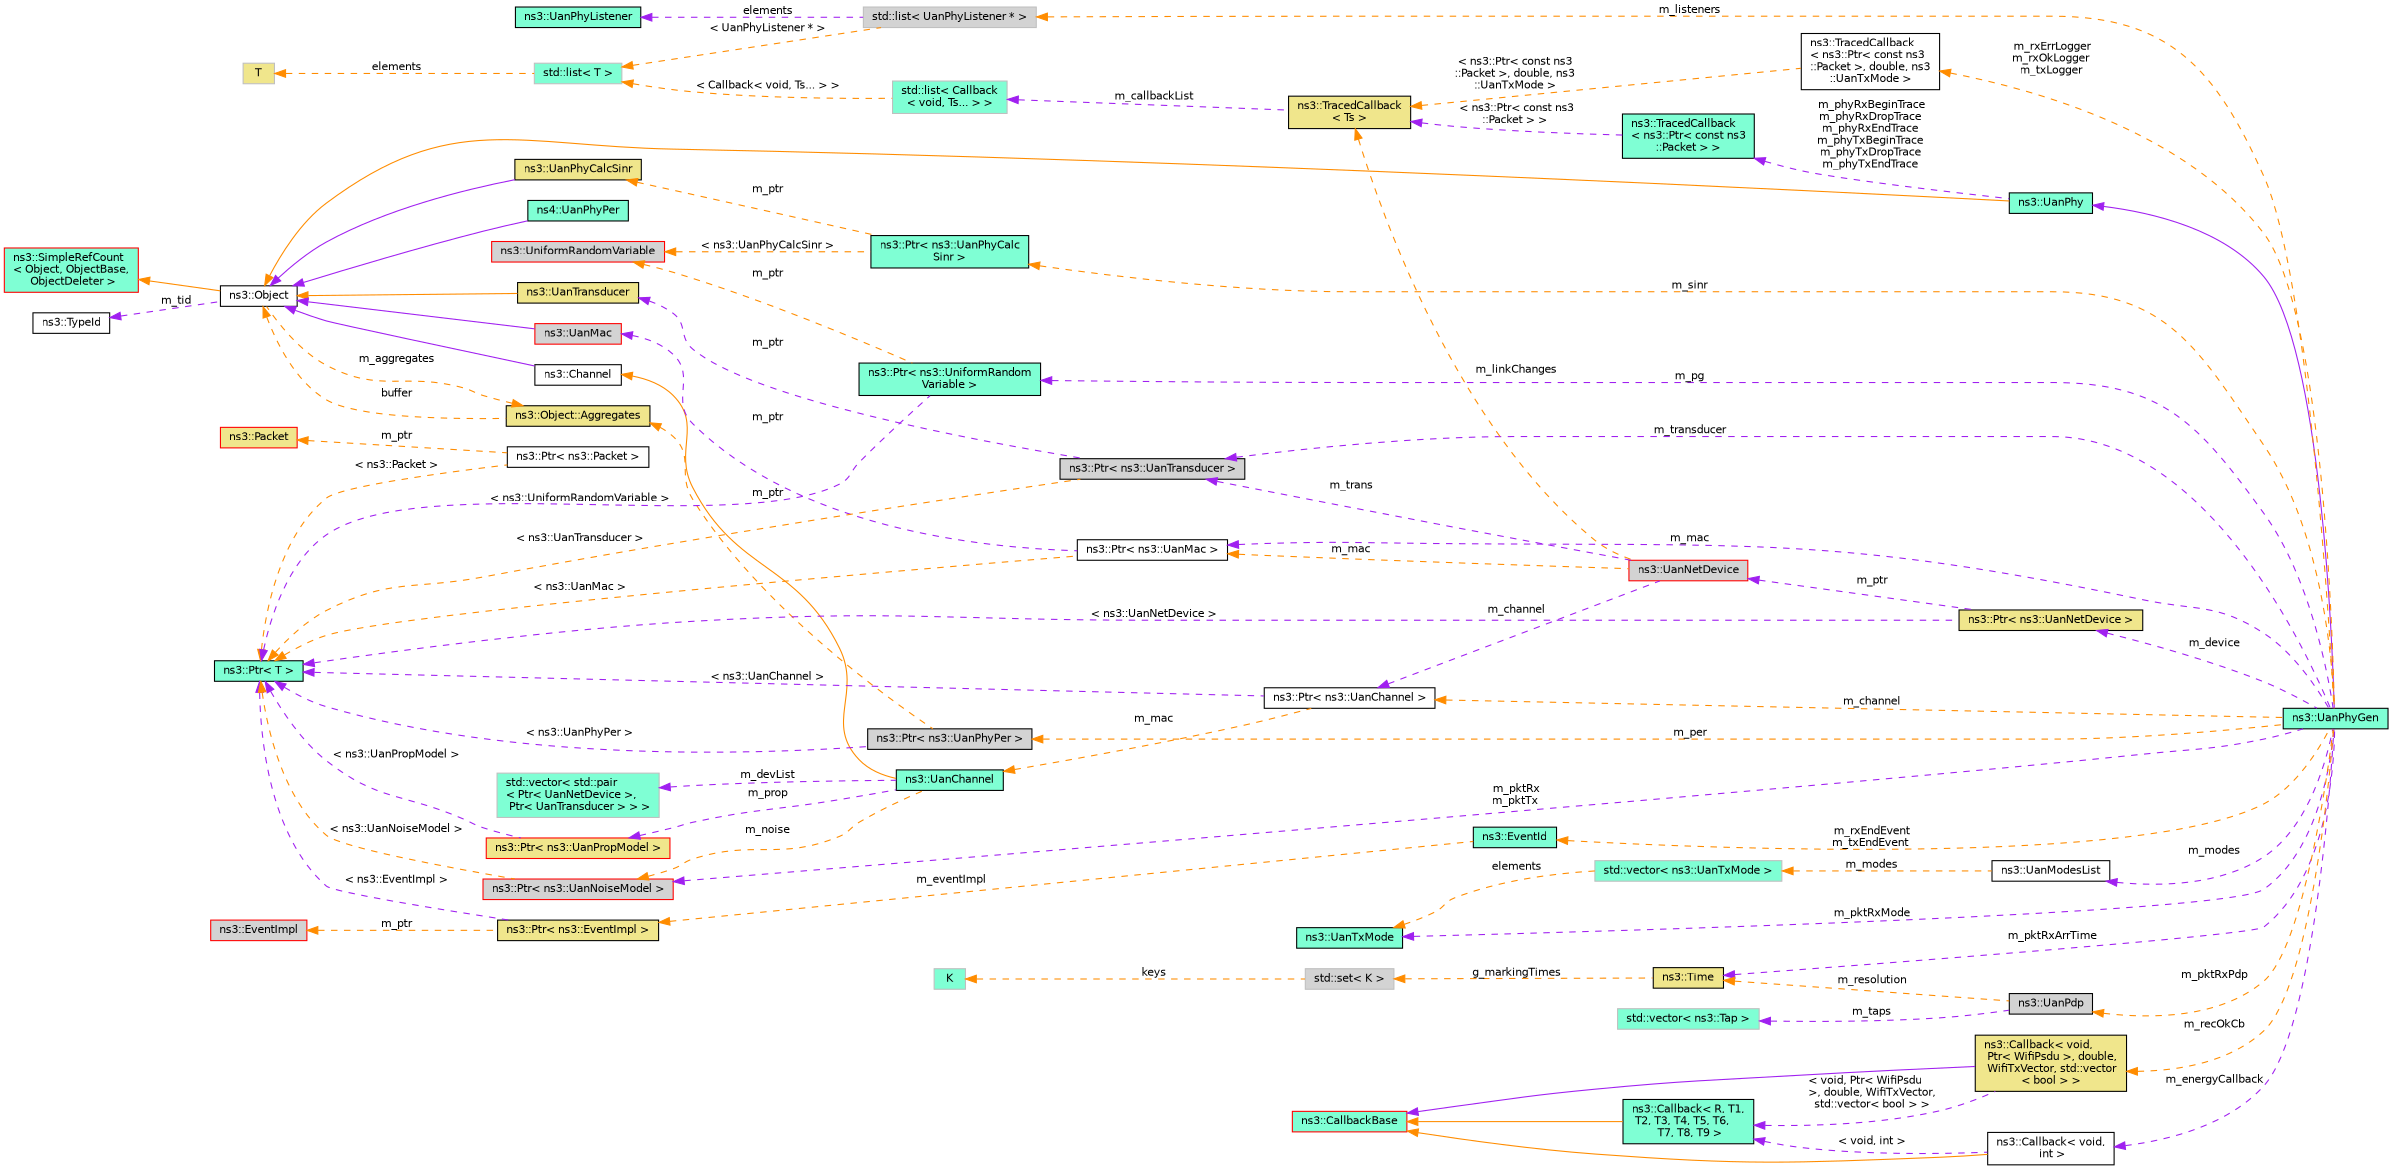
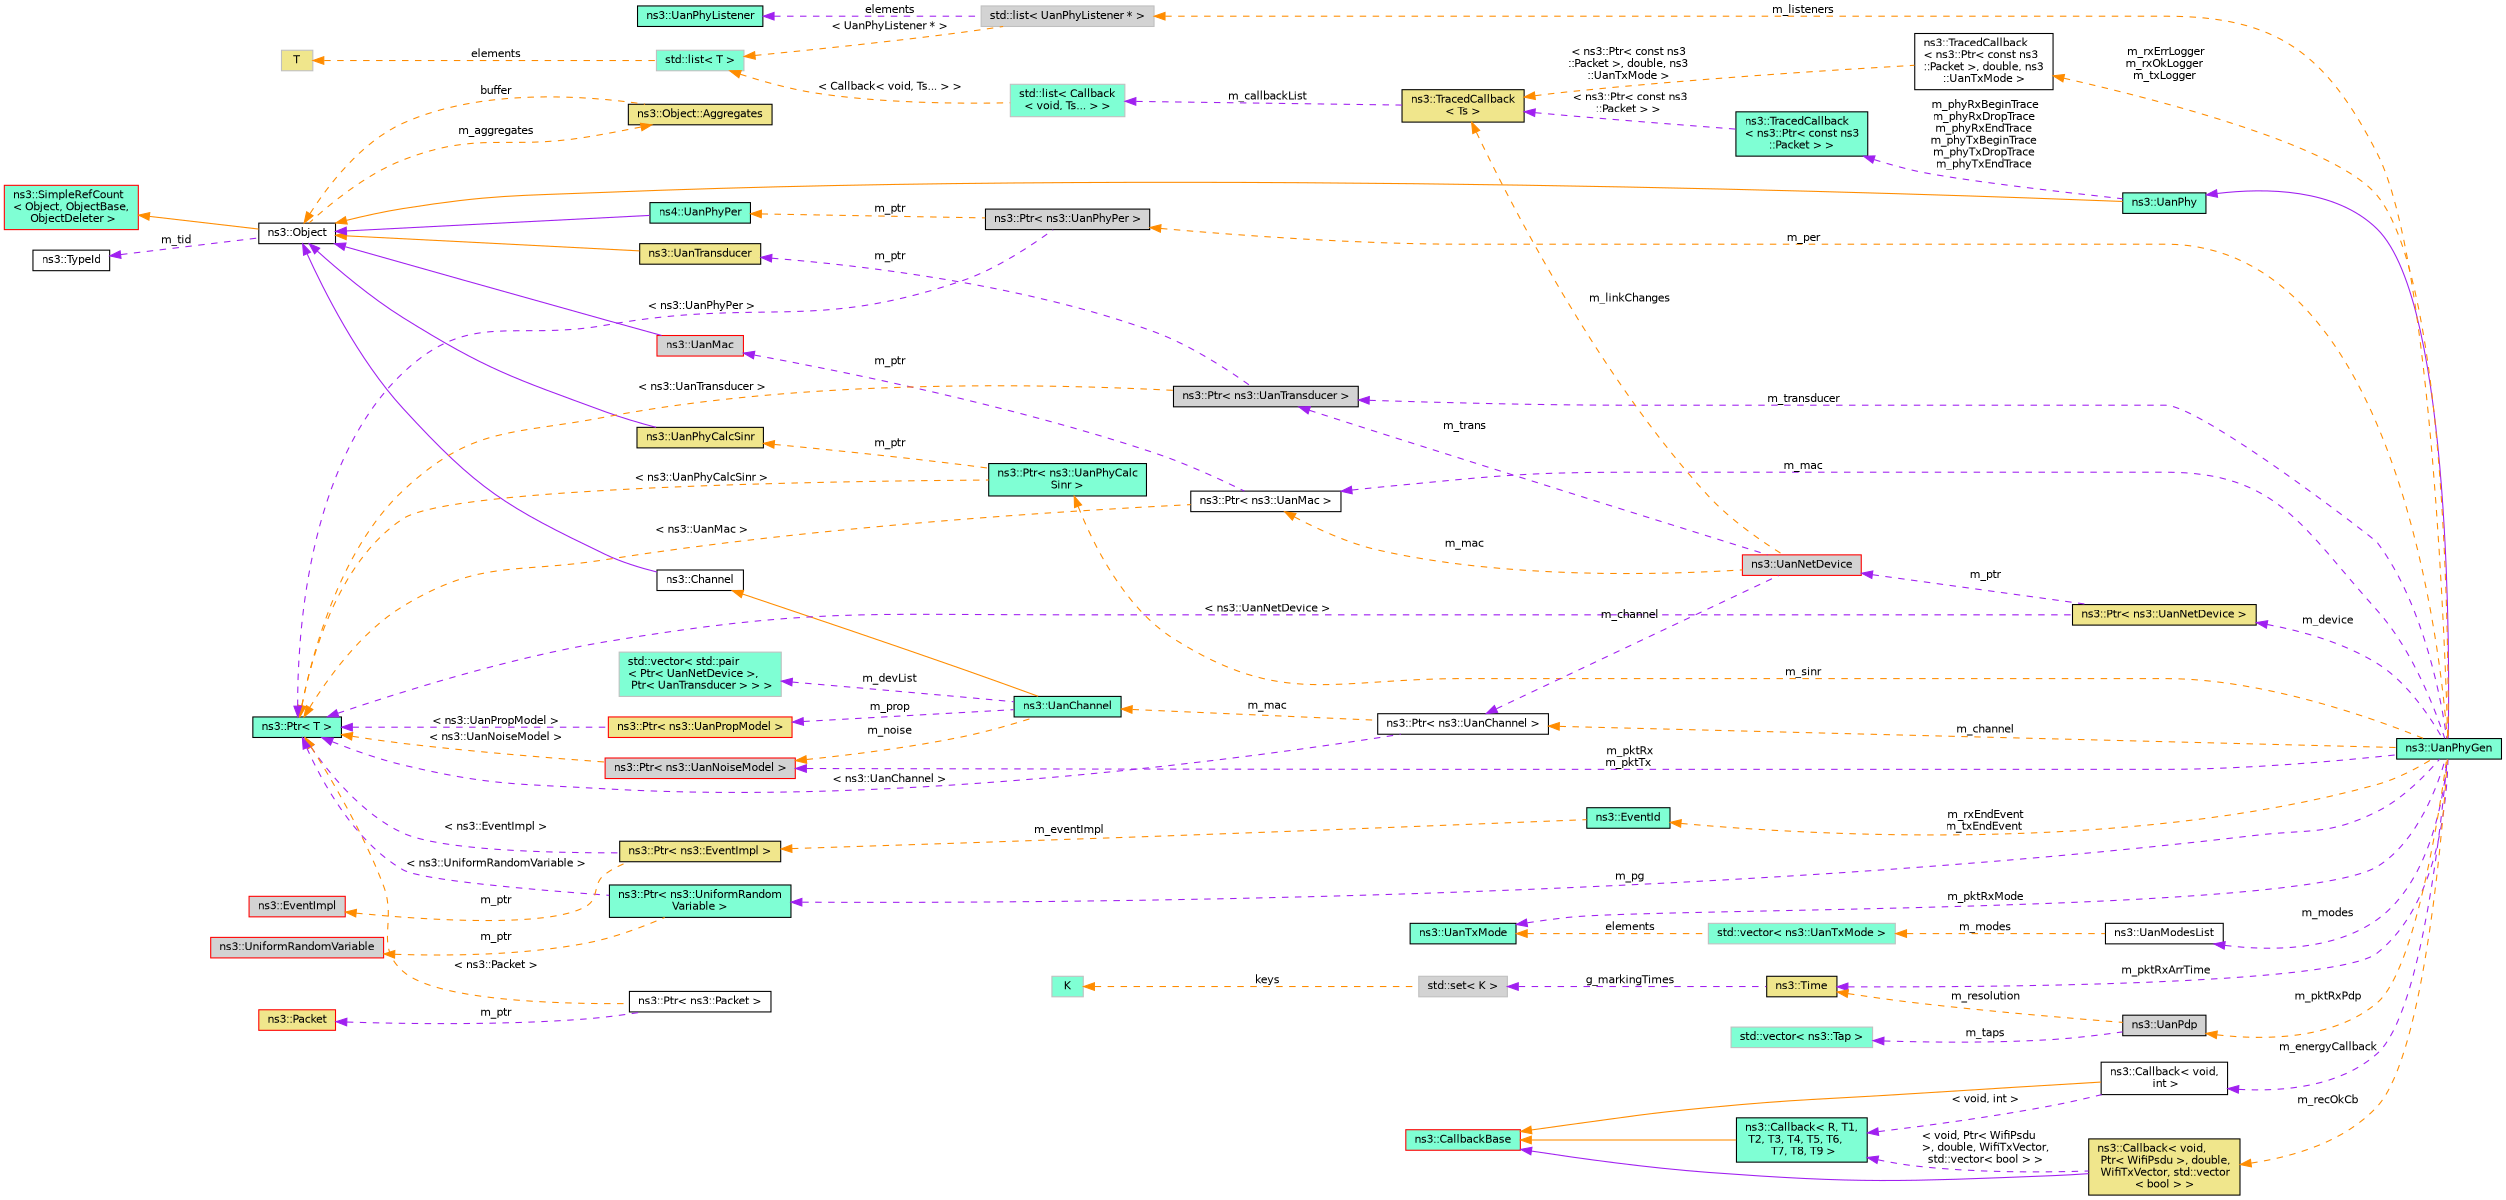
  digraph {
    rankdir=LR
    node [color=black fillcolor=aquamarine fontname=Helvetica fontsize=10 shape=record style=filled]
    edge [color=darkorange dir=back fontname=Helvetica fontsize=10 labelfontname=Helvetica labelfontsize=10 style=dashed]
    n1 [fontcolor=black height=0.2 label="ns3::UanPhyGen" width=0.4]
    n2 [height=0.2 label="ns3::UanPhy" width=0.4]
    n3 [fillcolor=white height=0.2 label="ns3::Object" width=0.4]
    n4 [fillcolor=khaki height=0.2 label="ns3::Object::Aggregates" width=0.4]
    n5 [fillcolor=khaki height=0.2 label="ns3::UanTransducer" width=0.4]
    n6 [fillcolor=white height=0.2 label="ns3::Channel" width=0.4]
    n7 [fillcolor=khaki height=0.2 label="ns3::UanPhyCalcSinr" width=0.4]
    n8 [color=red fillcolor=lightgrey height=0.2 label="ns3::UanMac" width=0.4]
    n9 [height=0.2 label="ns4::UanPhyPer" width=0.4]
    n10 [fillcolor=lightgrey height=0.2 label="ns3::Ptr\< ns3::UanTransducer \>" width=0.4]
    n11 [height=0.2 label="ns3::UanChannel" width=0.4]
    n12 [height=0.2 label="ns3::Ptr\< ns3::UanPhyCalc\lSinr \>" width=0.4]
    n13 [fillcolor=white height=0.2 label="ns3::Ptr\< ns3::UanMac \>" width=0.4]
    n14 [fillcolor=lightgrey height=0.2 label="ns3::Ptr\< ns3::UanPhyPer \>" width=0.4]
    n15 [color=red height=0.2 label="ns3::SimpleRefCount\l\< Object, ObjectBase,\l ObjectDeleter \>" width=0.4]
    n16 [fillcolor=white height=0.2 label="ns3::TypeId" width=0.4]
    n17 [height=0.2 label="ns3::TracedCallback\l\< ns3::Ptr\< const ns3\l::Packet \> \>" width=0.4]
    n18 [fillcolor=khaki height=0.2 label="ns3::TracedCallback\l\< Ts \>" width=0.4]
    n19 [fillcolor=white height=0.2 label="ns3::TracedCallback\l\< ns3::Ptr\< const ns3\l::Packet \>, double, ns3\l::UanTxMode \>" width=0.4]
    n20 [color=red fillcolor=lightgrey height=0.2 label="ns3::UanNetDevice" width=0.4]
    n21 [fillcolor=khaki height=0.2 label="ns3::Ptr\< ns3::UanNetDevice \>" width=0.4]
    n22 [color=grey75 height=0.2 label="std::list\< Callback\l\< void, Ts... \> \>" width=0.4]
    n23 [color=grey75 height=0.2 label="std::list\< T \>" width=0.4]
    n24 [color=grey75 fillcolor=lightgrey height=0.2 label="std::list\< UanPhyListener * \>" width=0.4]
    n25 [color=grey75 fillcolor=khaki height=0.2 label=T width=0.4]
    n26 [height=0.2 label="ns3::Ptr\< T \>" width=0.4]
    n27 [fillcolor=khaki height=0.2 label="ns3::Ptr\< ns3::EventImpl \>" width=0.4]
    n28 [fillcolor=white height=0.2 label="ns3::Ptr\< ns3::UanChannel \>" width=0.4]
    n29 [color=red fillcolor=khaki height=0.2 label="ns3::Ptr\< ns3::UanPropModel \>" width=0.4]
    n30 [color=red fillcolor=lightgrey height=0.2 label="ns3::Ptr\< ns3::UanNoiseModel \>" width=0.4]
    n31 [fillcolor=white height=0.2 label="ns3::Ptr\< ns3::Packet \>" width=0.4]
    n32 [height=0.2 label="ns3::Ptr\< ns3::UniformRandom\lVariable \>" width=0.4]
    n33 [height=0.2 label="ns3::EventId" width=0.4]
    n34 [height=0.2 label="ns3::UanTxMode" width=0.4]
    n35 [color=grey75 height=0.2 label="std::vector\< ns3::UanTxMode \>" width=0.4]
    n36 [fillcolor=white height=0.2 label="ns3::UanModesList" width=0.4]
    n37 [height=0.2 label="ns3::UanPhyListener" width=0.4]
    n38 [color=red fillcolor=lightgrey height=0.2 label="ns3::EventImpl" width=0.4]
    n39 [color=grey75 height=0.2 label="std::vector\< std::pair\l\< Ptr\< UanNetDevice \>,\l Ptr\< UanTransducer \> \> \>" width=0.4]
    n40 [fillcolor=khaki height=0.2 label="ns3::Time" width=0.4]
    n41 [fillcolor=lightgrey height=0.2 label="ns3::UanPdp" width=0.4]
    n42 [color=grey75 fillcolor=lightgrey height=0.2 label="std::set\< K \>" width=0.4]
    n43 [color=grey75 height=0.2 label=K width=0.4]
    n44 [color=red fillcolor=khaki height=0.2 label="ns3::Packet" width=0.4]
    n45 [fillcolor=white height=0.2 label="ns3::Callback\< void,\l int \>" width=0.4]
    n46 [color=red height=0.2 label="ns3::CallbackBase" width=0.4]
    n47 [height=0.2 label="ns3::Callback\< R, T1,\l T2, T3, T4, T5, T6,\l T7, T8, T9 \>" width=0.4]
    n48 [fillcolor=khaki height=0.2 label="ns3::Callback\< void,\l Ptr\< WifiPsdu \>, double,\l WifiTxVector, std::vector\l\< bool \> \>" width=0.4]
    n49 [color=red fillcolor=lightgrey height=0.2 label="ns3::UniformRandomVariable" width=0.4]
    n50 [color=grey75 height=0.2 label="std::vector\< ns3::Tap \>" width=0.4]
    n2 -> n1 [color=purple style=solid]
    n3 -> n2 [style=solid]
    n3 -> n4 [label=" buffer"]
    n3 -> n5 [style=solid]
    n3 -> n6 [color=purple style=solid]
    n3 -> n7 [color=purple style=solid]
    n3 -> n8 [color=purple style=solid]
    n3 -> n9 [color=purple style=solid]
    n4 -> n3 [label=" m_aggregates"]
    n5 -> n10 [color=purple label=" m_ptr"]
    n6 -> n11 [style=solid]
    n7 -> n12 [label=" m_ptr"]
    n8 -> n13 [color=purple label=" m_ptr"]
-   n4 -> n14 [label=" m_ptr"]
+   n9 -> n14 [label=" m_ptr"]
    n10 -> n1 [color=purple label=" m_transducer"]
    n10 -> n20 [color=purple label=" m_trans"]
    n11 -> n28 [label=" m_mac"]
    n12 -> n1 [label=" m_sinr"]
    n13 -> n1 [color=purple label=" m_mac"]
    n13 -> n20 [label=" m_mac"]
    n14 -> n1 [label=" m_per"]
    n15 -> n3 [style=solid]
    n16 -> n3 [color=purple label=" m_tid"]
    n17 -> n2 [color=purple label=" m_phyRxBeginTrace\nm_phyRxDropTrace\nm_phyRxEndTrace\nm_phyTxBeginTrace\nm_phyTxDropTrace\nm_phyTxEndTrace"]
    n18 -> n17 [color=purple label=" \< ns3::Ptr\< const ns3\l::Packet \> \>"]
    n18 -> n19 [label=" \< ns3::Ptr\< const ns3\l::Packet \>, double, ns3\l::UanTxMode \>"]
    n18 -> n20 [label=" m_linkChanges"]
    n19 -> n1 [label=" m_rxErrLogger\nm_rxOkLogger\nm_txLogger"]
    n20 -> n21 [color=purple label=" m_ptr"]
    n21 -> n1 [color=purple label=" m_device"]
    n22 -> n18 [color=purple label=" m_callbackList"]
    n23 -> n22 [label=" \< Callback\< void, Ts... \> \>"]
    n23 -> n24 [label=" \< UanPhyListener * \>"]
    n24 -> n1 [label=" m_listeners"]
    n25 -> n23 [label=" elements"]
    n26 -> n10 [label=" \< ns3::UanTransducer \>"]
-   n49 -> n12 [label=" \< ns3::UanPhyCalcSinr \>"]
+   n26 -> n12 [label=" \< ns3::UanPhyCalcSinr \>"]
    n26 -> n13 [label=" \< ns3::UanMac \>"]
    n26 -> n14 [color=purple label=" \< ns3::UanPhyPer \>"]
    n26 -> n21 [color=purple label=" \< ns3::UanNetDevice \>"]
    n26 -> n27 [color=purple label=" \< ns3::EventImpl \>"]
    n26 -> n28 [color=purple label=" \< ns3::UanChannel \>"]
    n26 -> n29 [color=purple label=" \< ns3::UanPropModel \>"]
    n26 -> n30 [label=" \< ns3::UanNoiseModel \>"]
    n26 -> n31 [label=" \< ns3::Packet \>"]
    n26 -> n32 [color=purple label=" \< ns3::UniformRandomVariable \>"]
    n27 -> n33 [label=" m_eventImpl"]
    n28 -> n1 [label=" m_channel"]
    n28 -> n20 [color=purple label=" m_channel"]
    n29 -> n11 [color=purple label=" m_prop"]
    n30 -> n1 [color=purple label=" m_pktRx\nm_pktTx"]
    n30 -> n11 [label=" m_noise"]
    n32 -> n1 [color=purple label=" m_pg"]
    n33 -> n1 [label=" m_rxEndEvent\nm_txEndEvent"]
    n34 -> n1 [color=purple label=" m_pktRxMode"]
    n34 -> n35 [label=" elements"]
    n35 -> n36 [label=" m_modes"]
    n36 -> n1 [color=purple label=" m_modes"]
    n37 -> n24 [color=purple label=" elements"]
    n38 -> n27 [label=" m_ptr"]
    n39 -> n11 [color=purple label=" m_devList"]
    n40 -> n1 [color=purple label=" m_pktRxArrTime"]
    n40 -> n41 [label=" m_resolution"]
    n41 -> n1 [label=" m_pktRxPdp"]
-   n42 -> n40 [label=" g_markingTimes"]
+   n42 -> n40 [color=purple label=" g_markingTimes"]
    n43 -> n42 [label=" keys"]
-   n44 -> n31 [label=" m_ptr"]
+   n44 -> n31 [color=purple label=" m_ptr"]
    n45 -> n1 [color=purple label=" m_energyCallback"]
    n46 -> n45 [style=solid]
    n46 -> n47 [style=solid]
    n46 -> n48 [color=purple style=solid]
    n47 -> n45 [color=purple label=" \< void, int \>"]
    n47 -> n48 [color=purple label=" \< void, Ptr\< WifiPsdu\l \>, double, WifiTxVector,\l std::vector\< bool \> \>"]
    n48 -> n1 [label=" m_recOkCb"]
    n49 -> n32 [label=" m_ptr"]
    n50 -> n41 [color=purple label=" m_taps"]
  }
